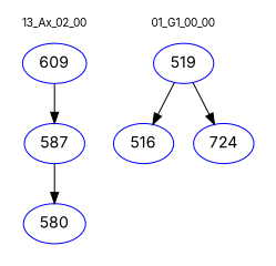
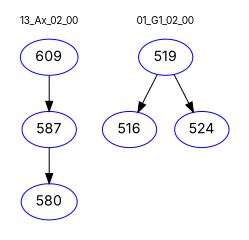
  digraph {
    fontname=Inter
    node [color=blue fontname=Inter]
    edge [color=black fontname=Inter]
    n1 [label=587]
    n2 [label=580]
    n3 [label=609]
    n4 [label=519]
    n5 [label=516]
-   n6 [label=724]
+   n6 [label=524]
    subgraph cluster_1 {
      color=white
      fontsize=10
      label="13_Ax_02_00"
      n1
      n2
      n3
    }
    subgraph cluster_2 {
      color=white
      fontsize=10
-     label="01_G1_00_00"
+     label="01_G1_02_00"
      n4
      n5
      n6
    }
    n1 -> n2
    n3 -> n1
    n4 -> n5
    n4 -> n6
  }
